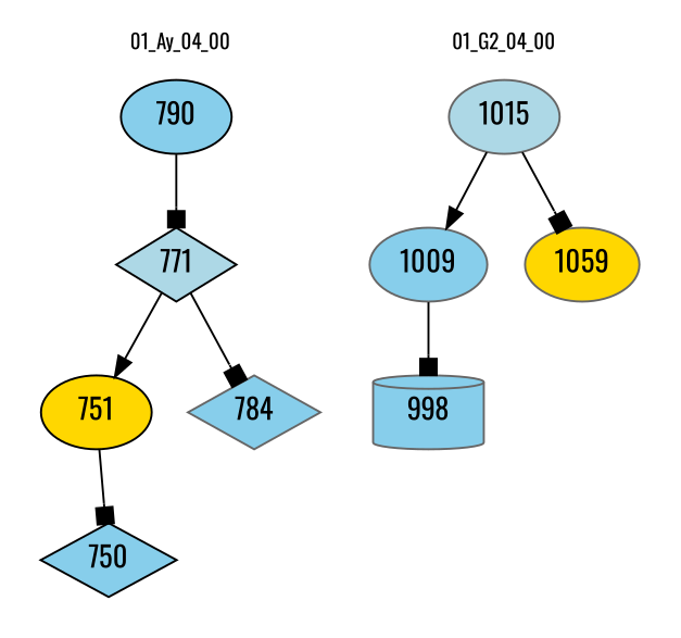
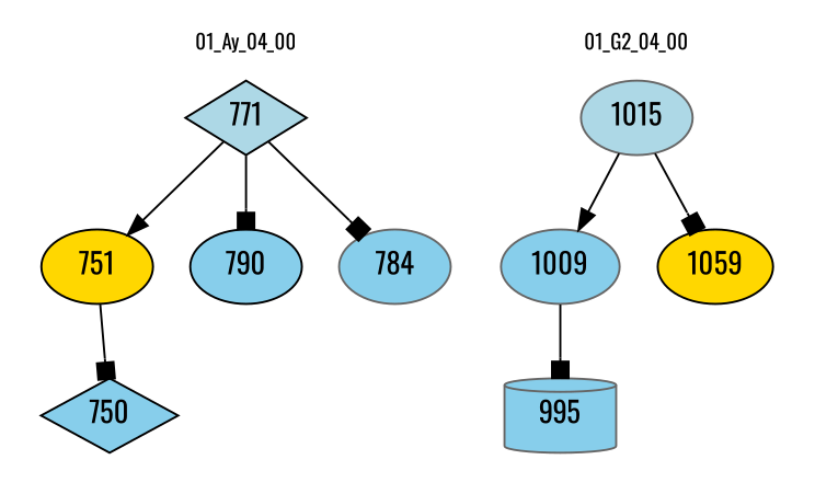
  digraph {
    fontname=Oswald
    node [color=black fillcolor=skyblue fontname=Oswald shape=ellipse style=filled]
    edge [arrowhead=box color=black fontname=Oswald]
    n1 [fillcolor=lightblue label=771 shape=diamond]
    n2 [fillcolor=gold label=751]
    n3 [label=790]
-   n4 [color=gray40 label=784 shape=diamond]
+   n4 [color=gray40 label=784]
    n5 [label=750 shape=diamond]
    n6 [color=gray40 fillcolor=lightblue label=1015]
    n7 [color=gray40 label=1009]
-   n8 [color=gray40 fillcolor=gold label=1059]
-   n9 [color=gray40 label=998 shape=cylinder]
+   n8 [fillcolor=gold label=1059]
+   n9 [color=gray40 label=995 shape=cylinder]
    subgraph cluster_1 {
      color=white
      fontsize=10
      label="01_Ay_04_00"
      n1
      n2
      n3
      n4
      n5
    }
    subgraph cluster_2 {
      color=white
      fontsize=10
      label="01_G2_04_00"
      n6
      n7
      n8
      n9
    }
    n1 -> n2 [arrowhead=normal]
-   n3 -> n1
+   n1 -> n3
    n1 -> n4
    n2 -> n5
    n6 -> n7 [arrowhead=normal]
    n6 -> n8
    n7 -> n9
  }
